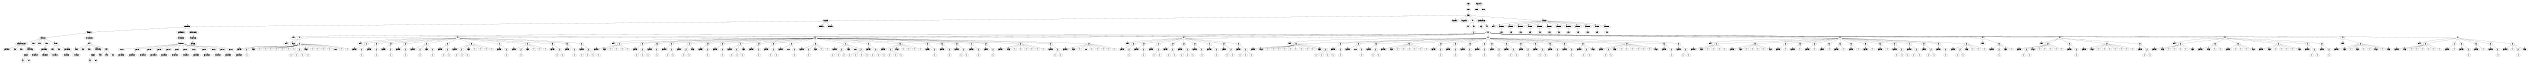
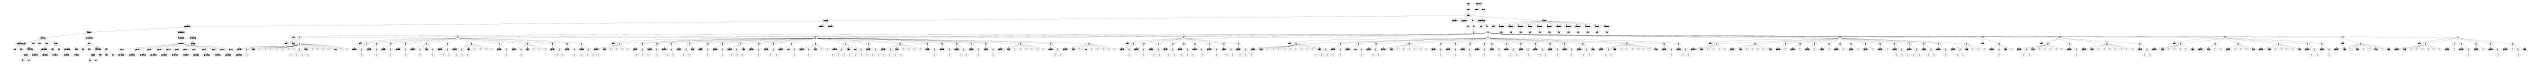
  graph {
    n1 [label=TEI]
    n2 [label=text]
    n3 [label=teiHeader]
    n4 [label=fileDesc]
    n5 [label=profileDesc]
-   n6 [label=revisionDesc]
    n7 [label=front]
    n8 [label=titleStmt]
    n9 [label=sourceDesc]
    n10 [label=particDesc]
    n11 [label=listChange]
    n12 [label=publicationStmt]
    n13 [label=title]
    n14 [label=title]
    n15 [label=author]
    n16 [label=author]
-   n17 [label=publisher]
    n18 [label=idno]
    n19 [label=idno]
    n20 [label=availability]
    n21 [label=bibl]
    n22 [label=persName]
    n23 [label=idno]
    n24 [label=idno]
    n25 [label=persName]
    n26 [label=forename]
    n27 [label=nameLink]
    n28 [label=surname]
    n29 [label=forename]
    n30 [label=surname]
    n31 [label=licence]
    n32 [label=ab]
    n33 [label=ref]
    n34 [label=name]
    n35 [label=idno]
    n36 [label=idno]
    n37 [label=availability]
    n38 [label=bibl]
    n39 [label=licence]
    n40 [label=date]
    n41 [label=date]
    n42 [label=idno]
    n43 [label=ab]
    n44 [label=ref]
    n45 [label=listPerson]
    n46 [label=person]
    n47 [label=person]
    n48 [label=person]
    n49 [label=person]
    n50 [label=person]
    n51 [label=person]
    n52 [label=person]
    n53 [label=person]
    n54 [label=person]
    n55 [label=person]
    n56 [label=person]
    n57 [label=person]
    n58 [label=persName]
    n59 [label=persName]
    n60 [label=persName]
    n61 [label=persName]
    n62 [label=persName]
    n63 [label=persName]
    n64 [label=persName]
    n65 [label=persName]
    n66 [label=persName]
    n67 [label=persName]
    n68 [label=persName]
    n69 [label=persName]
    n70 [label=keywords]
    n71 [label=term]
    n72 [label=term]
    n73 [label=change]
    n74 [label=docTitle]
    n75 [label=docDate]
    n76 [label=docAuthor]
    n77 [label=div]
    n78 [label=performance]
    n79 [label=castList]
    n80 [label=body]
    n81 [label=div]
    n82 [label=titlePart]
    n83 [label=titlePart]
    n84 [label=div]
    n85 [label=div]
    n86 [label=ab]
    n87 [label=head]
    n88 [label=castItem]
    n89 [label=castItem]
    n90 [label=castItem]
    n91 [label=castItem]
    n92 [label=castItem]
    n93 [label=castItem]
    n94 [label=castItem]
    n95 [label=castItem]
    n96 [label=castItem]
    n97 [label=castItem]
    n98 [label=castItem]
    n99 [label=castItem]
    n100 [label=p]
    n101 [label=role]
    n102 [label=role]
    n103 [label=role]
    n104 [label=role]
    n105 [label=role]
    n106 [label=role]
    n107 [label=role]
    n108 [label=role]
    n109 [label=role]
    n110 [label=role]
    n111 [label=role]
    n112 [label=role]
    n113 [label=head]
    n114 [label=div]
    n115 [label=div]
    n116 [label=div]
    n117 [label=div]
    n118 [label=div]
    n119 [label=div]
    n120 [label=div]
    n121 [label=div]
    n122 [label=div]
    n123 [label=div]
    n124 [label=div]
    n125 [label=head]
    n126 [label=stage]
    n127 [label=sp]
    n128 [label=head]
    n129 [label=sp]
    n130 [label=sp]
    n131 [label=sp]
    n132 [label=sp]
    n133 [label=sp]
    n134 [label=sp]
    n135 [label=sp]
    n136 [label=sp]
    n137 [label=sp]
    n138 [label=sp]
    n139 [label=sp]
    n140 [label=sp]
    n141 [label=head]
    n142 [label=sp]
    n143 [label=sp]
    n144 [label=sp]
    n145 [label=sp]
    n146 [label=sp]
    n147 [label=sp]
    n148 [label=sp]
    n149 [label=sp]
    n150 [label=sp]
    n151 [label=sp]
    n152 [label=sp]
    n153 [label=sp]
    n154 [label=sp]
    n155 [label=sp]
    n156 [label=sp]
    n157 [label=sp]
    n158 [label=sp]
    n159 [label=sp]
    n160 [label=sp]
    n161 [label=sp]
    n162 [label=sp]
    n163 [label=sp]
    n164 [label=sp]
    n165 [label=head]
    n166 [label=sp]
    n167 [label=sp]
    n168 [label=sp]
    n169 [label=sp]
    n170 [label=sp]
    n171 [label=sp]
    n172 [label=sp]
    n173 [label=sp]
    n174 [label=sp]
    n175 [label=head]
    n176 [label=sp]
    n177 [label=sp]
    n178 [label=sp]
    n179 [label=sp]
    n180 [label=sp]
    n181 [label=sp]
    n182 [label=sp]
    n183 [label=sp]
    n184 [label=sp]
    n185 [label=sp]
    n186 [label=sp]
    n187 [label=sp]
    n188 [label=sp]
    n189 [label=sp]
    n190 [label=sp]
    n191 [label=sp]
    n192 [label=sp]
    n193 [label=sp]
    n194 [label=sp]
    n195 [label=head]
    n196 [label=sp]
    n197 [label=sp]
    n198 [label=sp]
    n199 [label=sp]
    n200 [label=sp]
    n201 [label=sp]
    n202 [label=sp]
    n203 [label=sp]
    n204 [label=sp]
    n205 [label=sp]
    n206 [label=sp]
    n207 [label=sp]
    n208 [label=sp]
    n209 [label=sp]
    n210 [label=sp]
    n211 [label=head]
    n212 [label=sp]
    n213 [label=head]
    n214 [label=sp]
    n215 [label=sp]
    n216 [label=sp]
    n217 [label=sp]
    n218 [label=head]
    n219 [label=sp]
    n220 [label=sp]
    n221 [label=sp]
    n222 [label=sp]
    n223 [label=sp]
    n224 [label=sp]
    n225 [label=head]
    n226 [label=sp]
    n227 [label=head]
    n228 [label=sp]
    n229 [label=sp]
    n230 [label=sp]
    n231 [label=sp]
    n232 [label=sp]
    n233 [label=sp]
    n234 [label=speaker]
    n235 [label=p]
    n236 [label=stage]
    n237 [label=l]
    n238 [label=l]
    n239 [label=l]
    n240 [label=l]
    n241 [label=l]
    n242 [label=l]
    n243 [label=l]
    n244 [label=p]
    n245 [label=stage]
    n246 [label=l]
    n247 [label=l]
    n248 [label=l]
    n249 [label=l]
    n250 [label=note]
    n251 [label=l]
    n252 [label=l]
    n253 [label=s]
    n254 [label=s]
    n255 [label=s]
    n256 [label=s]
    n257 [label=s]
    n258 [label=speaker]
    n259 [label=p]
    n260 [label=speaker]
    n261 [label=p]
    n262 [label=speaker]
    n263 [label=p]
    n264 [label=speaker]
    n265 [label=p]
    n266 [label=speaker]
    n267 [label=p]
    n268 [label=stage]
    n269 [label=p]
    n270 [label=speaker]
    n271 [label=p]
    n272 [label=speaker]
    n273 [label=p]
    n274 [label=stage]
    n275 [label=l]
    n276 [label=l]
    n277 [label=l]
    n278 [label=l]
    n279 [label=speaker]
    n280 [label=p]
    n281 [label=speaker]
    n282 [label=p]
    n283 [label=stage]
    n284 [label=l]
    n285 [label=l]
    n286 [label=l]
    n287 [label=speaker]
    n288 [label=p]
    n289 [label=speaker]
    n290 [label=p]
    n291 [label=speaker]
    n292 [label=p]
    n293 [label=s]
    n294 [label=s]
    n295 [label=s]
    n296 [label=s]
    n297 [label=s]
    n298 [label=s]
    n299 [label=s]
    n300 [label=s]
    n301 [label=s]
    n302 [label=s]
    n303 [label=s]
    n304 [label=s]
    n305 [label=s]
    n306 [label=s]
    n307 [label=s]
    n308 [label=s]
    n309 [label=s]
    n310 [label=s]
    n311 [label=s]
    n312 [label=s]
    n313 [label=speaker]
    n314 [label=stage]
    n315 [label=l]
    n316 [label=l]
    n317 [label=l]
    n318 [label=l]
    n319 [label=speaker]
    n320 [label=p]
    n321 [label=speaker]
    n322 [label=p]
    n323 [label=speaker]
    n324 [label=p]
    n325 [label=speaker]
    n326 [label=p]
    n327 [label=stage]
    n328 [label=speaker]
    n329 [label=p]
    n330 [label=speaker]
    n331 [label=p]
    n332 [label=speaker]
    n333 [label=p]
    n334 [label=stage]
    n335 [label=speaker]
    n336 [label=p]
    n337 [label=speaker]
    n338 [label=p]
    n339 [label=speaker]
    n340 [label=note]
    n341 [label=p]
    n342 [label=speaker]
    n343 [label=p]
    n344 [label=stage]
    n345 [label=l]
    n346 [label=l]
    n347 [label=speaker]
    n348 [label=p]
    n349 [label=stage]
    n350 [label=note]
    n351 [label=p]
    n352 [label=speaker]
    n353 [label=p]
    n354 [label=speaker]
    n355 [label=p]
    n356 [label=stage]
    n357 [label=l]
    n358 [label=l]
    n359 [label=l]
    n360 [label=l]
    n361 [label=speaker]
    n362 [label=p]
    n363 [label=speaker]
    n364 [label=p]
    n365 [label=speaker]
    n366 [label=p]
    n367 [label=speaker]
    n368 [label=p]
    n369 [label=speaker]
    n370 [label=p]
    n371 [label=speaker]
    n372 [label=stage]
    n373 [label=l]
    n374 [label=l]
    n375 [label=l]
    n376 [label=l]
    n377 [label=l]
    n378 [label=l]
    n379 [label=speaker]
    n380 [label=p]
    n381 [label=speaker]
    n382 [label=stage]
    n383 [label=l]
    n384 [label=note]
    n385 [label=l]
    n386 [label=l]
    n387 [label=l]
    n388 [label=l]
    n389 [label=l]
    n390 [label=s]
    n391 [label=s]
    n392 [label=s]
    n393 [label=s]
    n394 [label=s]
    n395 [label=s]
    n396 [label=s]
    n397 [label=s]
    n398 [label=s]
    n399 [label=s]
    n400 [label=s]
    n401 [label=s]
    n402 [label=s]
    n403 [label=s]
    n404 [label=s]
    n405 [label=s]
    n406 [label=s]
    n407 [label=s]
    n408 [label=s]
    n409 [label=s]
    n410 [label=s]
    n411 [label=s]
    n412 [label=s]
    n413 [label=s]
    n414 [label=s]
    n415 [label=s]
    n416 [label=s]
    n417 [label=s]
    n418 [label=s]
    n419 [label=s]
    n420 [label=s]
    n421 [label=s]
    n422 [label=s]
    n423 [label=s]
    n424 [label=s]
    n425 [label=s]
    n426 [label=s]
    n427 [label=s]
    n428 [label=s]
    n429 [label=speaker]
    n430 [label=p]
    n431 [label=speaker]
    n432 [label=p]
    n433 [label=speaker]
    n434 [label=p]
    n435 [label=speaker]
    n436 [label=p]
    n437 [label=speaker]
    n438 [label=p]
    n439 [label=speaker]
    n440 [label=p]
    n441 [label=speaker]
    n442 [label=p]
    n443 [label=speaker]
    n444 [label=p]
    n445 [label=speaker]
    n446 [label=p]
    n447 [label=s]
    n448 [label=s]
    n449 [label=s]
    n450 [label=s]
    n451 [label=s]
    n452 [label=s]
    n453 [label=s]
    n454 [label=s]
    n455 [label=s]
    n456 [label=s]
    n457 [label=s]
    n458 [label=s]
    n459 [label=s]
    n460 [label=s]
    n461 [label=s]
    n462 [label=s]
    n463 [label=speaker]
    n464 [label=stage]
    n465 [label=l]
    n466 [label=l]
    n467 [label=l]
    n468 [label=l]
    n469 [label=l]
    n470 [label=l]
    n471 [label=l]
    n472 [label=l]
    n473 [label=l]
    n474 [label=stage]
    n475 [label=p]
    n476 [label=speaker]
    n477 [label=p]
    n478 [label=speaker]
    n479 [label=note]
    n480 [label=p]
    n481 [label=speaker]
    n482 [label=p]
    n483 [label=speaker]
    n484 [label=stage]
    n485 [label=l]
    n486 [label=l]
    n487 [label=l]
    n488 [label=l]
    n489 [label=l]
    n490 [label=l]
    n491 [label=speaker]
    n492 [label=p]
    n493 [label=speaker]
    n494 [label=p]
    n495 [label=speaker]
    n496 [label=p]
    n497 [label=speaker]
    n498 [label=p]
    n499 [label=speaker]
    n500 [label=p]
    n501 [label=speaker]
    n502 [label=p]
    n503 [label=speaker]
    n504 [label=p]
    n505 [label=speaker]
    n506 [label=p]
    n507 [label=speaker]
    n508 [label=p]
    n509 [label=speaker]
    n510 [label=p]
    n511 [label=speaker]
    n512 [label=p]
    n513 [label=stage]
    n514 [label=speaker]
    n515 [label=p]
    n516 [label=stage]
    n517 [label=l]
    n518 [label=l]
    n519 [label=l]
    n520 [label=l]
    n521 [label=l]
    n522 [label=l]
    n523 [label=stage]
    n524 [label=speaker]
    n525 [label=p]
    n526 [label=speaker]
    n527 [label=p]
    n528 [label=s]
    n529 [label=s]
    n530 [label=s]
    n531 [label=s]
    n532 [label=s]
    n533 [label=s]
    n534 [label=s]
    n535 [label=s]
    n536 [label=s]
    n537 [label=s]
    n538 [label=s]
    n539 [label=s]
    n540 [label=s]
    n541 [label=s]
    n542 [label=s]
    n543 [label=s]
    n544 [label=s]
    n545 [label=s]
    n546 [label=s]
    n547 [label=s]
    n548 [label=s]
    n549 [label=s]
    n550 [label=s]
    n551 [label=s]
    n552 [label=s]
    n553 [label=s]
    n554 [label=s]
    n555 [label=speaker]
    n556 [label=stage]
    n557 [label=l]
    n558 [label=l]
    n559 [label=l]
    n560 [label=l]
    n561 [label=speaker]
    n562 [label=stage]
    n563 [label=l]
    n564 [label=l]
    n565 [label=l]
    n566 [label=l]
    n567 [label=stage]
    n568 [label=speaker]
    n569 [label=l]
    n570 [label=speaker]
    n571 [label=l]
    n572 [label=speaker]
    n573 [label=l]
    n574 [label=speaker]
    n575 [label=l]
    n576 [label=speaker]
    n577 [label=l]
    n578 [label=speaker]
    n579 [label=l]
    n580 [label=speaker]
    n581 [label=l]
    n582 [label=speaker]
    n583 [label=l]
    n584 [label=speaker]
    n585 [label=p]
    n586 [label=speaker]
    n587 [label=p]
    n588 [label=speaker]
    n589 [label=p]
    n590 [label=speaker]
    n591 [label=p]
    n592 [label=speaker]
    n593 [label=p]
    n594 [label=stage]
    n595 [label=l]
    n596 [label=l]
    n597 [label=l]
    n598 [label=s]
    n599 [label=s]
    n600 [label=s]
    n601 [label=s]
    n602 [label=s]
    n603 [label=s]
    n604 [label=s]
    n605 [label=s]
    n606 [label=s]
    n607 [label=s]
    n608 [label=speaker]
    n609 [label=p]
    n610 [label=stage]
    n611 [label=l]
    n612 [label=s]
    n613 [label=speaker]
    n614 [label=p]
    n615 [label=stage]
    n616 [label=l]
    n617 [label=l]
    n618 [label=l]
    n619 [label=l]
    n620 [label=l]
    n621 [label=speaker]
    n622 [label=p]
    n623 [label=speaker]
    n624 [label=stage]
    n625 [label=l]
    n626 [label=l]
    n627 [label=l]
    n628 [label=l]
    n629 [label=l]
    n630 [label=l]
    n631 [label=l]
    n632 [label=speaker]
    n633 [label=p]
    n634 [label=s]
    n635 [label=s]
    n636 [label=s]
    n637 [label=s]
    n638 [label=s]
    n639 [label=speaker]
    n640 [label=stage]
    n641 [label=l]
    n642 [label=l]
    n643 [label=l]
    n644 [label=l]
    n645 [label=stage]
    n646 [label=speaker]
    n647 [label=stage]
    n648 [label=l]
    n649 [label=l]
    n650 [label=speaker]
    n651 [label=l]
    n652 [label=l]
    n653 [label=l]
    n654 [label=stage]
    n655 [label=speaker]
    n656 [label=stage]
    n657 [label=l]
    n658 [label=l]
    n659 [label=l]
    n660 [label=l]
    n661 [label=stage]
    n662 [label=speaker]
    n663 [label=p]
    n664 [label=speaker]
    n665 [label=p]
    n666 [label=s]
    n667 [label=s]
    n668 [label=s]
    n669 [label=speaker]
    n670 [label=stage]
    n671 [label=l]
    n672 [label=stage]
    n673 [label=l]
    n674 [label=l]
    n675 [label=stage]
    n676 [label=l]
    n677 [label=stage]
    n678 [label=speaker]
    n679 [label=stage]
    n680 [label=l]
    n681 [label=l]
    n682 [label=l]
    n683 [label=l]
    n684 [label=l]
    n685 [label=l]
    n686 [label=speaker]
    n687 [label=l]
    n688 [label=speaker]
    n689 [label=p]
    n690 [label=speaker]
    n691 [label=l]
    n692 [label=speaker]
    n693 [label=p]
    n694 [label=speaker]
    n695 [label=l]
    n696 [label=p]
    n697 [label=stage]
    n698 [label=s]
    n699 [label=s]
    n700 [label=s]
    n1 -- n2
    n2 -- n7
    n3 -- n4
    n3 -- n5
-   n3 -- n6
    n4 -- n8
    n4 -- n9
    n5 -- n10
-   n6 -- n11
    n7 -- n74
    n7 -- n75
    n7 -- n76
    n7 -- n77
    n7 -- n78
    n7 -- n79
    n8 -- n12
    n8 -- n13
    n8 -- n14
    n8 -- n15
    n8 -- n16
    n9 -- n21
    n10 -- n45
    n11 -- n73
-   n12 -- n17
    n12 -- n18
    n12 -- n19
    n12 -- n20
    n15 -- n22
    n16 -- n23
    n16 -- n24
    n16 -- n25
    n20 -- n31
    n21 -- n34
    n21 -- n35
    n21 -- n36
    n21 -- n37
    n21 -- n38
    n22 -- n26
    n22 -- n27
    n22 -- n28
    n25 -- n29
    n25 -- n30
    n31 -- n32
    n31 -- n33
    n37 -- n39
    n38 -- n40
    n38 -- n41
    n38 -- n42
    n39 -- n43
    n39 -- n44
    n45 -- n46
    n45 -- n47
    n45 -- n48
    n45 -- n49
    n45 -- n50
    n45 -- n51
    n45 -- n52
    n45 -- n53
    n45 -- n54
    n45 -- n55
    n45 -- n56
    n45 -- n57
    n46 -- n58
    n47 -- n59
    n48 -- n60
    n49 -- n61
    n50 -- n62
    n51 -- n63
    n52 -- n64
    n53 -- n65
    n54 -- n66
    n55 -- n67
    n56 -- n68
    n57 -- n69
    n70 -- n71
    n70 -- n72
    n74 -- n3
    n74 -- n82
    n74 -- n83
    n77 -- n84
    n77 -- n85
    n78 -- n80
    n78 -- n86
    n79 -- n87
    n79 -- n88
    n79 -- n89
    n79 -- n90
    n79 -- n91
    n79 -- n92
    n79 -- n93
    n79 -- n94
    n79 -- n95
    n79 -- n96
    n79 -- n97
    n79 -- n98
    n79 -- n99
    n80 -- n81
    n81 -- n113
    n81 -- n114
    n81 -- n115
    n81 -- n116
    n81 -- n117
    n81 -- n118
    n81 -- n119
    n81 -- n120
    n81 -- n121
    n81 -- n122
    n81 -- n123
    n81 -- n124
    n85 -- n100
    n88 -- n101
    n89 -- n102
    n90 -- n103
    n91 -- n104
    n92 -- n105
    n93 -- n106
    n94 -- n107
    n95 -- n108
    n96 -- n109
    n97 -- n110
    n98 -- n111
    n99 -- n112
    n114 -- n125
    n114 -- n126
    n114 -- n127
    n115 -- n128
    n115 -- n129
    n115 -- n130
    n115 -- n131
    n115 -- n132
    n115 -- n133
    n115 -- n134
    n115 -- n135
    n115 -- n136
    n115 -- n137
    n115 -- n138
    n115 -- n139
    n115 -- n140
    n116 -- n141
    n116 -- n142
    n116 -- n143
    n116 -- n144
    n116 -- n145
    n116 -- n146
    n116 -- n147
    n116 -- n148
    n116 -- n149
    n116 -- n150
    n116 -- n151
    n116 -- n152
    n116 -- n153
    n116 -- n154
    n116 -- n155
    n116 -- n156
    n116 -- n157
    n116 -- n158
    n116 -- n159
    n116 -- n160
    n116 -- n161
    n116 -- n162
    n116 -- n163
    n116 -- n164
    n117 -- n165
    n117 -- n166
    n117 -- n167
    n117 -- n168
    n117 -- n169
    n117 -- n170
    n117 -- n171
    n117 -- n172
    n117 -- n173
    n117 -- n174
    n118 -- n175
    n118 -- n176
    n118 -- n177
    n118 -- n178
    n118 -- n179
    n118 -- n180
    n118 -- n181
    n118 -- n182
    n118 -- n183
    n118 -- n184
    n118 -- n185
    n118 -- n186
    n118 -- n187
    n118 -- n188
    n118 -- n189
    n118 -- n190
    n118 -- n191
    n118 -- n192
    n118 -- n193
    n118 -- n194
    n119 -- n195
    n119 -- n196
    n119 -- n197
    n119 -- n198
    n119 -- n199
    n119 -- n200
    n119 -- n201
    n119 -- n202
    n119 -- n203
    n119 -- n204
    n119 -- n205
    n119 -- n206
    n119 -- n207
    n119 -- n208
    n119 -- n209
    n119 -- n210
    n120 -- n211
    n120 -- n212
    n121 -- n213
    n121 -- n214
    n121 -- n215
    n121 -- n216
    n121 -- n217
    n122 -- n218
    n122 -- n219
    n122 -- n220
    n122 -- n221
    n122 -- n222
    n122 -- n223
    n122 -- n224
    n123 -- n225
    n123 -- n226
    n124 -- n227
    n124 -- n228
    n124 -- n229
    n124 -- n230
    n124 -- n231
    n124 -- n232
    n124 -- n233
    n127 -- n234
    n127 -- n235
    n127 -- n236
    n127 -- n237
    n127 -- n238
    n127 -- n239
    n127 -- n240
    n127 -- n241
    n127 -- n242
    n127 -- n243
    n127 -- n244
    n127 -- n245
    n127 -- n246
    n127 -- n247
    n127 -- n248
    n127 -- n249
    n127 -- n250
    n127 -- n251
    n127 -- n252
    n129 -- n258
    n129 -- n259
    n130 -- n260
    n130 -- n261
    n131 -- n262
    n131 -- n263
    n132 -- n264
    n132 -- n265
    n133 -- n266
    n133 -- n267
    n133 -- n268
    n133 -- n269
    n134 -- n270
    n134 -- n271
    n135 -- n272
    n135 -- n273
    n135 -- n274
    n135 -- n275
    n135 -- n276
    n135 -- n277
    n135 -- n278
    n136 -- n279
    n136 -- n280
    n137 -- n281
    n137 -- n282
    n137 -- n283
    n137 -- n284
    n137 -- n285
    n137 -- n286
    n138 -- n287
    n138 -- n288
    n139 -- n289
    n139 -- n290
    n140 -- n291
    n140 -- n292
    n142 -- n313
    n142 -- n314
    n142 -- n315
    n142 -- n316
    n142 -- n317
    n142 -- n318
    n143 -- n319
    n143 -- n320
    n144 -- n321
    n144 -- n322
    n145 -- n323
    n145 -- n324
    n146 -- n325
    n146 -- n326
    n146 -- n327
    n147 -- n328
    n147 -- n329
    n148 -- n330
    n148 -- n331
    n149 -- n332
    n149 -- n333
    n149 -- n334
    n150 -- n335
    n150 -- n336
    n151 -- n337
    n151 -- n338
    n152 -- n339
    n152 -- n340
    n152 -- n341
    n153 -- n342
    n153 -- n343
    n153 -- n344
    n153 -- n345
    n153 -- n346
    n154 -- n347
    n154 -- n348
    n154 -- n349
    n154 -- n350
    n154 -- n351
    n155 -- n352
    n155 -- n353
    n156 -- n354
    n156 -- n355
    n156 -- n356
    n156 -- n357
    n156 -- n358
    n156 -- n359
    n156 -- n360
    n157 -- n361
    n157 -- n362
    n158 -- n363
    n158 -- n364
    n159 -- n365
    n159 -- n366
    n160 -- n367
    n160 -- n368
    n161 -- n369
    n161 -- n370
    n162 -- n371
    n162 -- n372
    n162 -- n373
    n162 -- n374
    n162 -- n375
    n162 -- n376
    n162 -- n377
    n162 -- n378
    n163 -- n379
    n163 -- n380
    n164 -- n381
    n164 -- n382
    n164 -- n383
    n164 -- n384
    n164 -- n385
    n164 -- n386
    n164 -- n387
    n164 -- n388
    n164 -- n389
    n166 -- n429
    n166 -- n430
    n167 -- n431
    n167 -- n432
    n168 -- n433
    n168 -- n434
    n169 -- n435
    n169 -- n436
    n170 -- n437
    n170 -- n438
    n171 -- n439
    n171 -- n440
    n172 -- n441
    n172 -- n442
    n173 -- n443
    n173 -- n444
    n174 -- n445
    n174 -- n446
    n176 -- n463
    n176 -- n464
    n176 -- n465
    n176 -- n466
    n176 -- n467
    n176 -- n468
    n176 -- n469
    n176 -- n470
    n176 -- n471
    n176 -- n472
    n176 -- n473
    n176 -- n474
    n176 -- n475
    n177 -- n476
    n177 -- n477
    n178 -- n478
    n178 -- n479
    n178 -- n480
    n179 -- n481
    n179 -- n482
    n180 -- n483
    n180 -- n484
    n180 -- n485
    n180 -- n486
    n180 -- n487
    n180 -- n488
    n180 -- n489
    n180 -- n490
    n181 -- n491
    n181 -- n492
    n182 -- n493
    n182 -- n494
    n183 -- n495
    n183 -- n496
    n184 -- n497
    n184 -- n498
    n185 -- n499
    n185 -- n500
    n186 -- n501
    n186 -- n502
    n187 -- n503
    n187 -- n504
    n188 -- n505
    n188 -- n506
    n189 -- n507
    n189 -- n508
    n190 -- n509
    n190 -- n510
    n191 -- n511
    n191 -- n512
    n191 -- n513
    n192 -- n514
    n192 -- n515
    n192 -- n516
    n192 -- n517
    n192 -- n518
    n192 -- n519
    n192 -- n520
    n192 -- n521
    n192 -- n522
    n192 -- n523
    n193 -- n524
    n193 -- n525
    n194 -- n526
    n194 -- n527
    n196 -- n555
    n196 -- n556
    n196 -- n557
    n196 -- n558
    n196 -- n559
    n196 -- n560
    n197 -- n561
    n197 -- n562
    n197 -- n563
    n197 -- n564
    n197 -- n565
    n197 -- n566
    n197 -- n567
    n198 -- n568
    n198 -- n569
    n199 -- n570
    n199 -- n571
    n200 -- n572
    n200 -- n573
    n201 -- n574
    n201 -- n575
    n202 -- n576
    n202 -- n577
    n203 -- n578
    n203 -- n579
    n204 -- n580
    n204 -- n581
    n205 -- n582
    n205 -- n583
    n206 -- n584
    n206 -- n585
    n207 -- n586
    n207 -- n587
    n208 -- n588
    n208 -- n589
    n209 -- n590
    n209 -- n591
    n210 -- n592
    n210 -- n593
    n210 -- n594
    n210 -- n595
    n210 -- n596
    n210 -- n597
    n212 -- n608
    n212 -- n609
    n212 -- n610
    n212 -- n611
    n214 -- n613
    n214 -- n614
    n214 -- n615
    n214 -- n616
    n214 -- n617
    n214 -- n618
    n214 -- n619
    n214 -- n620
    n215 -- n621
    n215 -- n622
    n216 -- n623
    n216 -- n624
    n216 -- n625
    n216 -- n626
    n216 -- n627
    n216 -- n628
    n216 -- n629
    n216 -- n630
    n216 -- n631
    n217 -- n632
    n217 -- n633
    n219 -- n639
    n219 -- n640
    n219 -- n641
    n219 -- n642
    n219 -- n643
    n219 -- n644
    n219 -- n645
    n220 -- n646
    n220 -- n647
    n220 -- n648
    n220 -- n649
    n221 -- n650
    n221 -- n651
    n221 -- n652
    n221 -- n653
    n221 -- n654
    n222 -- n655
    n222 -- n656
    n222 -- n657
    n222 -- n658
    n222 -- n659
    n222 -- n660
    n222 -- n661
    n223 -- n662
    n223 -- n663
    n224 -- n664
    n224 -- n665
    n226 -- n669
    n226 -- n670
    n226 -- n671
    n226 -- n672
    n226 -- n673
    n226 -- n674
    n226 -- n675
    n226 -- n676
    n226 -- n677
    n228 -- n678
    n228 -- n679
    n228 -- n680
    n228 -- n681
    n228 -- n682
    n228 -- n683
    n228 -- n684
    n228 -- n685
    n229 -- n686
    n229 -- n687
    n230 -- n688
    n230 -- n689
    n231 -- n690
    n231 -- n691
    n232 -- n692
    n232 -- n693
    n233 -- n694
    n233 -- n695
    n233 -- n696
    n233 -- n697
    n235 -- n253
    n244 -- n254
    n244 -- n255
    n244 -- n256
    n244 -- n257
    n259 -- n293
    n261 -- n294
    n263 -- n295
    n265 -- n296
    n267 -- n297
    n269 -- n298
    n271 -- n299
    n271 -- n300
    n273 -- n301
    n273 -- n302
    n273 -- n303
    n280 -- n304
    n282 -- n305
    n288 -- n306
    n288 -- n307
    n290 -- n308
    n292 -- n309
    n292 -- n310
    n292 -- n311
    n292 -- n312
    n320 -- n390
    n320 -- n391
    n320 -- n392
    n322 -- n393
    n324 -- n394
    n324 -- n395
    n326 -- n396
    n326 -- n397
    n329 -- n398
    n331 -- n399
    n333 -- n400
    n333 -- n401
    n333 -- n402
    n336 -- n403
    n338 -- n404
    n338 -- n405
    n341 -- n406
    n343 -- n407
    n348 -- n408
    n348 -- n409
    n348 -- n410
    n351 -- n411
    n351 -- n412
    n351 -- n413
    n351 -- n414
    n353 -- n415
    n353 -- n416
    n353 -- n417
    n355 -- n418
    n355 -- n419
    n355 -- n420
    n362 -- n421
    n364 -- n422
    n366 -- n423
    n366 -- n424
    n368 -- n425
    n370 -- n426
    n380 -- n427
    n380 -- n428
    n430 -- n447
    n432 -- n448
    n434 -- n449
    n434 -- n450
    n436 -- n451
    n436 -- n452
    n438 -- n453
    n438 -- n454
    n438 -- n455
    n440 -- n456
    n442 -- n457
    n444 -- n458
    n444 -- n459
    n446 -- n460
    n446 -- n461
    n446 -- n462
    n475 -- n528
    n475 -- n529
    n475 -- n530
    n475 -- n531
    n477 -- n532
    n480 -- n533
    n482 -- n534
    n482 -- n535
    n492 -- n536
    n494 -- n537
    n496 -- n538
    n498 -- n539
    n500 -- n540
    n502 -- n541
    n502 -- n542
    n504 -- n543
    n506 -- n544
    n506 -- n545
    n508 -- n546
    n510 -- n547
    n512 -- n548
    n512 -- n549
    n515 -- n550
    n515 -- n551
    n525 -- n552
    n527 -- n553
    n527 -- n554
    n585 -- n598
    n585 -- n599
    n585 -- n600
    n587 -- n601
    n587 -- n602
    n589 -- n603
    n589 -- n604
    n591 -- n605
    n593 -- n606
    n593 -- n607
    n609 -- n612
    n614 -- n634
    n614 -- n635
    n622 -- n636
    n633 -- n637
    n633 -- n638
    n663 -- n666
    n663 -- n667
    n665 -- n668
    n689 -- n698
    n693 -- n699
    n696 -- n700
  }
